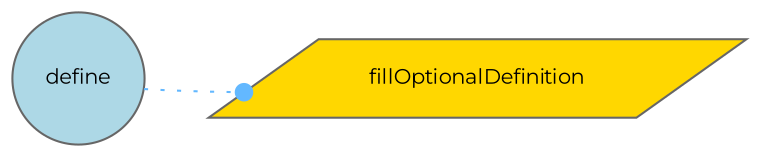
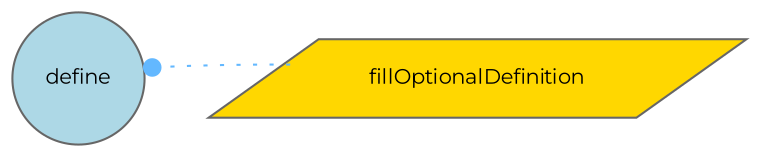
  digraph {
    rankdir=LR
    fontname=Montserrat
    node [fontname=Montserrat fontsize=10 style=filled]
    n1 [color=gray40 fillcolor=lightblue fontcolor=black height=0.2 label=define shape=circle width=0.4]
    n2 [color=grey40 fillcolor=gold height=0.2 label=fillOptionalDefinition shape=parallelogram width=0.4]
-   n1 -> n2 [color=steelblue1 fontname=Montserrat fontsize=10 labelfontname=Helvetica labelfontsize=10 style=dotted arrowhead=dot]
+   n2 -> n1 [color=steelblue1 fontname=Montserrat fontsize=10 labelfontname=Helvetica labelfontsize=10 style=dotted arrowhead=dot]
  }
